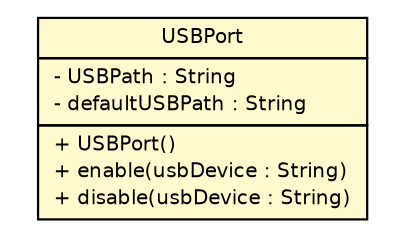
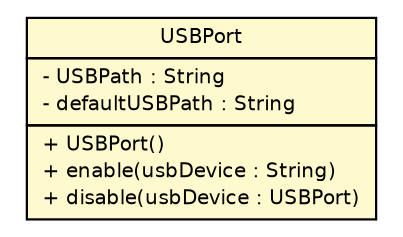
  digraph {
    nodesep=0.25
    ranksep=0.5
-   n1 [fontcolor=black fontname=Helvetica fontsize=9.0 label=<<table title="ev3dev.utils.USBPort" border="0" cellborder="1" cellspacing="0" cellpadding="2" port="p" bgcolor="lemonChiffon" href="./USBPort.html"> 		<tr><td><table border="0" cellspacing="0" cellpadding="1"> <tr><td align="center" balign="center"> USBPort </td></tr> 		</table></td></tr> 		<tr><td><table border="0" cellspacing="0" cellpadding="1"> <tr><td align="left" balign="left"> - USBPath : String </td></tr> <tr><td align="left" balign="left"> - defaultUSBPath : String </td></tr> 		</table></td></tr> 		<tr><td><table border="0" cellspacing="0" cellpadding="1"> <tr><td align="left" balign="left"> + USBPort() </td></tr> <tr><td align="left" balign="left"> + enable(usbDevice : String) </td></tr> <tr><td align="left" balign="left"> + disable(usbDevice : String) </td></tr> 		</table></td></tr> 		</table>> shape=plaintext]
+   n1 [fontcolor=black fontname=Helvetica fontsize=9.0 label=<<table title="ev3dev.utils.USBPort" border="0" cellborder="1" cellspacing="0" cellpadding="2" port="p" bgcolor="lemonChiffon" href="./USBPort.html"> 		<tr><td><table border="0" cellspacing="0" cellpadding="1"> <tr><td align="center" balign="center"> USBPort </td></tr> 		</table></td></tr> 		<tr><td><table border="0" cellspacing="0" cellpadding="1"> <tr><td align="left" balign="left"> - USBPath : String </td></tr> <tr><td align="left" balign="left"> - defaultUSBPath : String </td></tr> 		</table></td></tr> 		<tr><td><table border="0" cellspacing="0" cellpadding="1"> <tr><td align="left" balign="left"> + USBPort() </td></tr> <tr><td align="left" balign="left"> + enable(usbDevice : String) </td></tr> <tr><td align="left" balign="left"> + disable(usbDevice : USBPort) </td></tr> 		</table></td></tr> 		</table>> shape=plaintext]
  }
